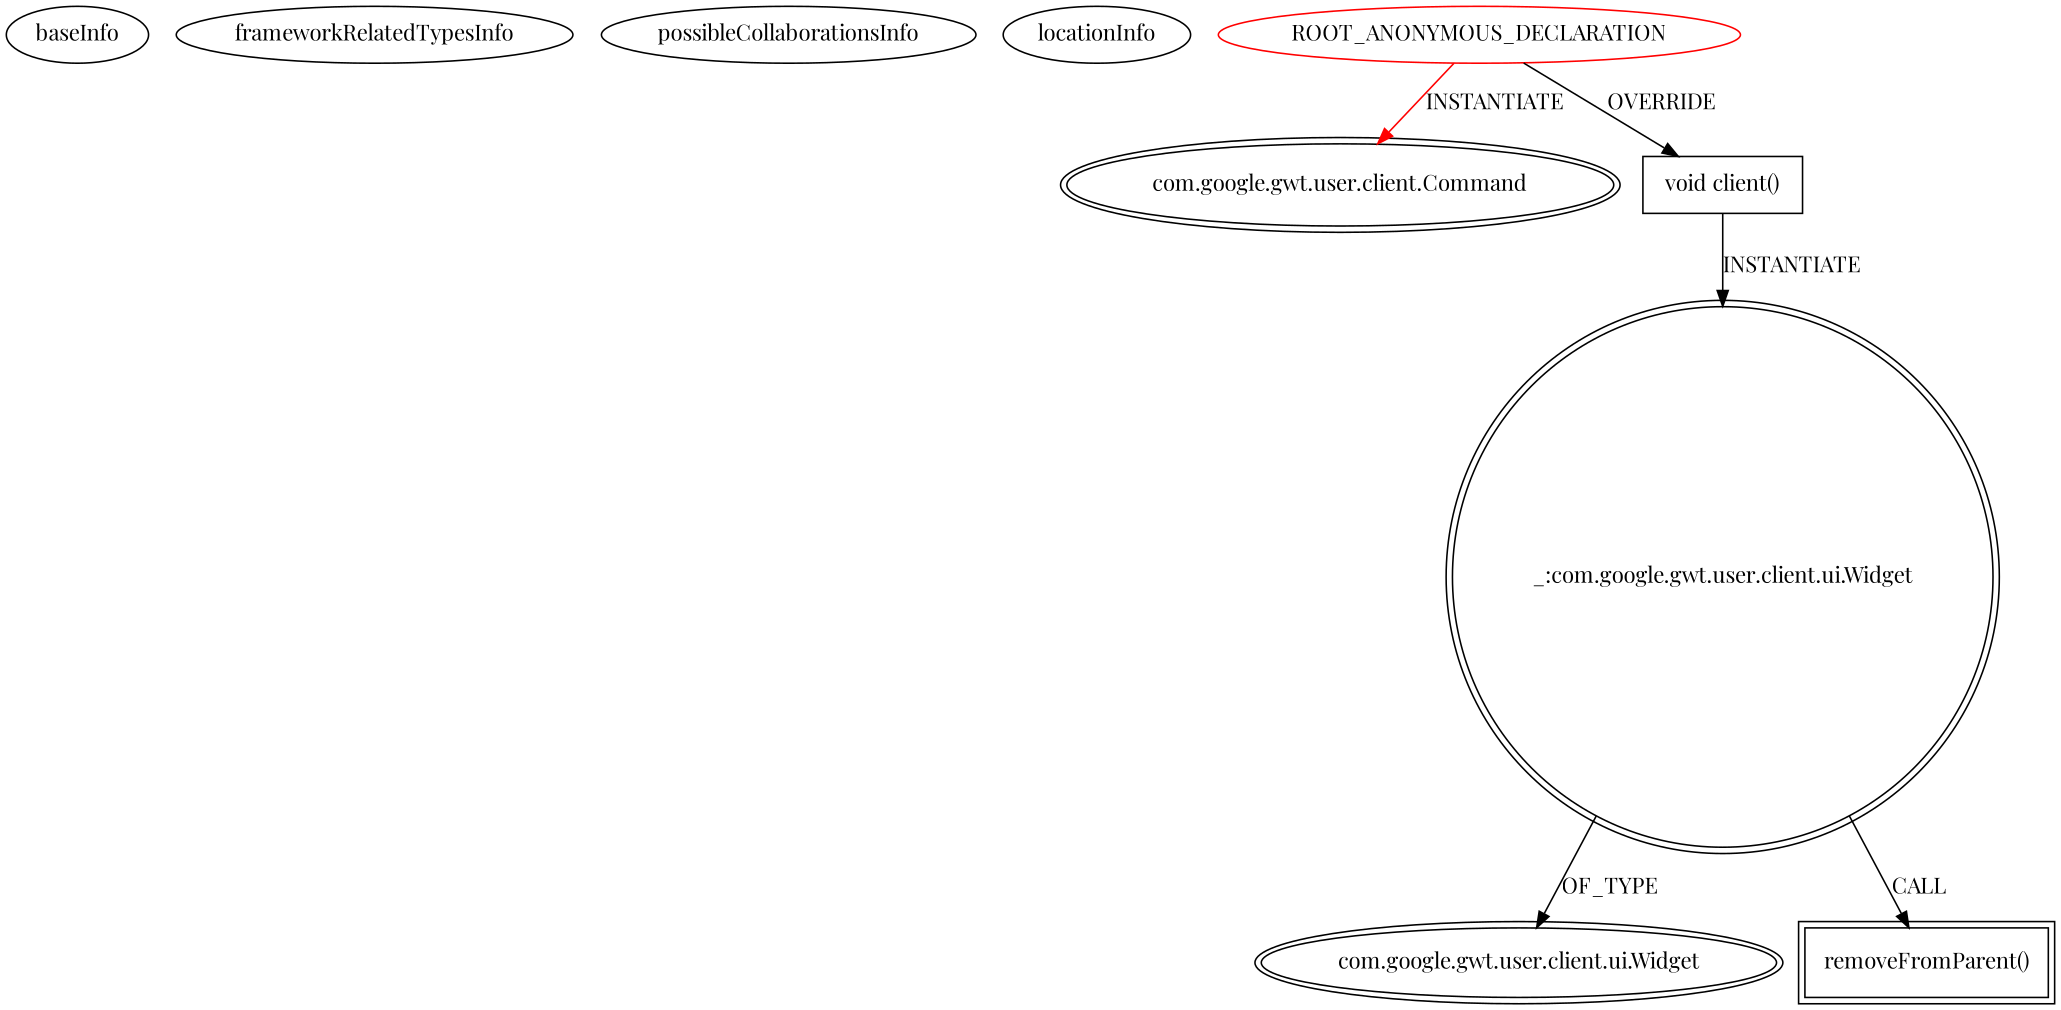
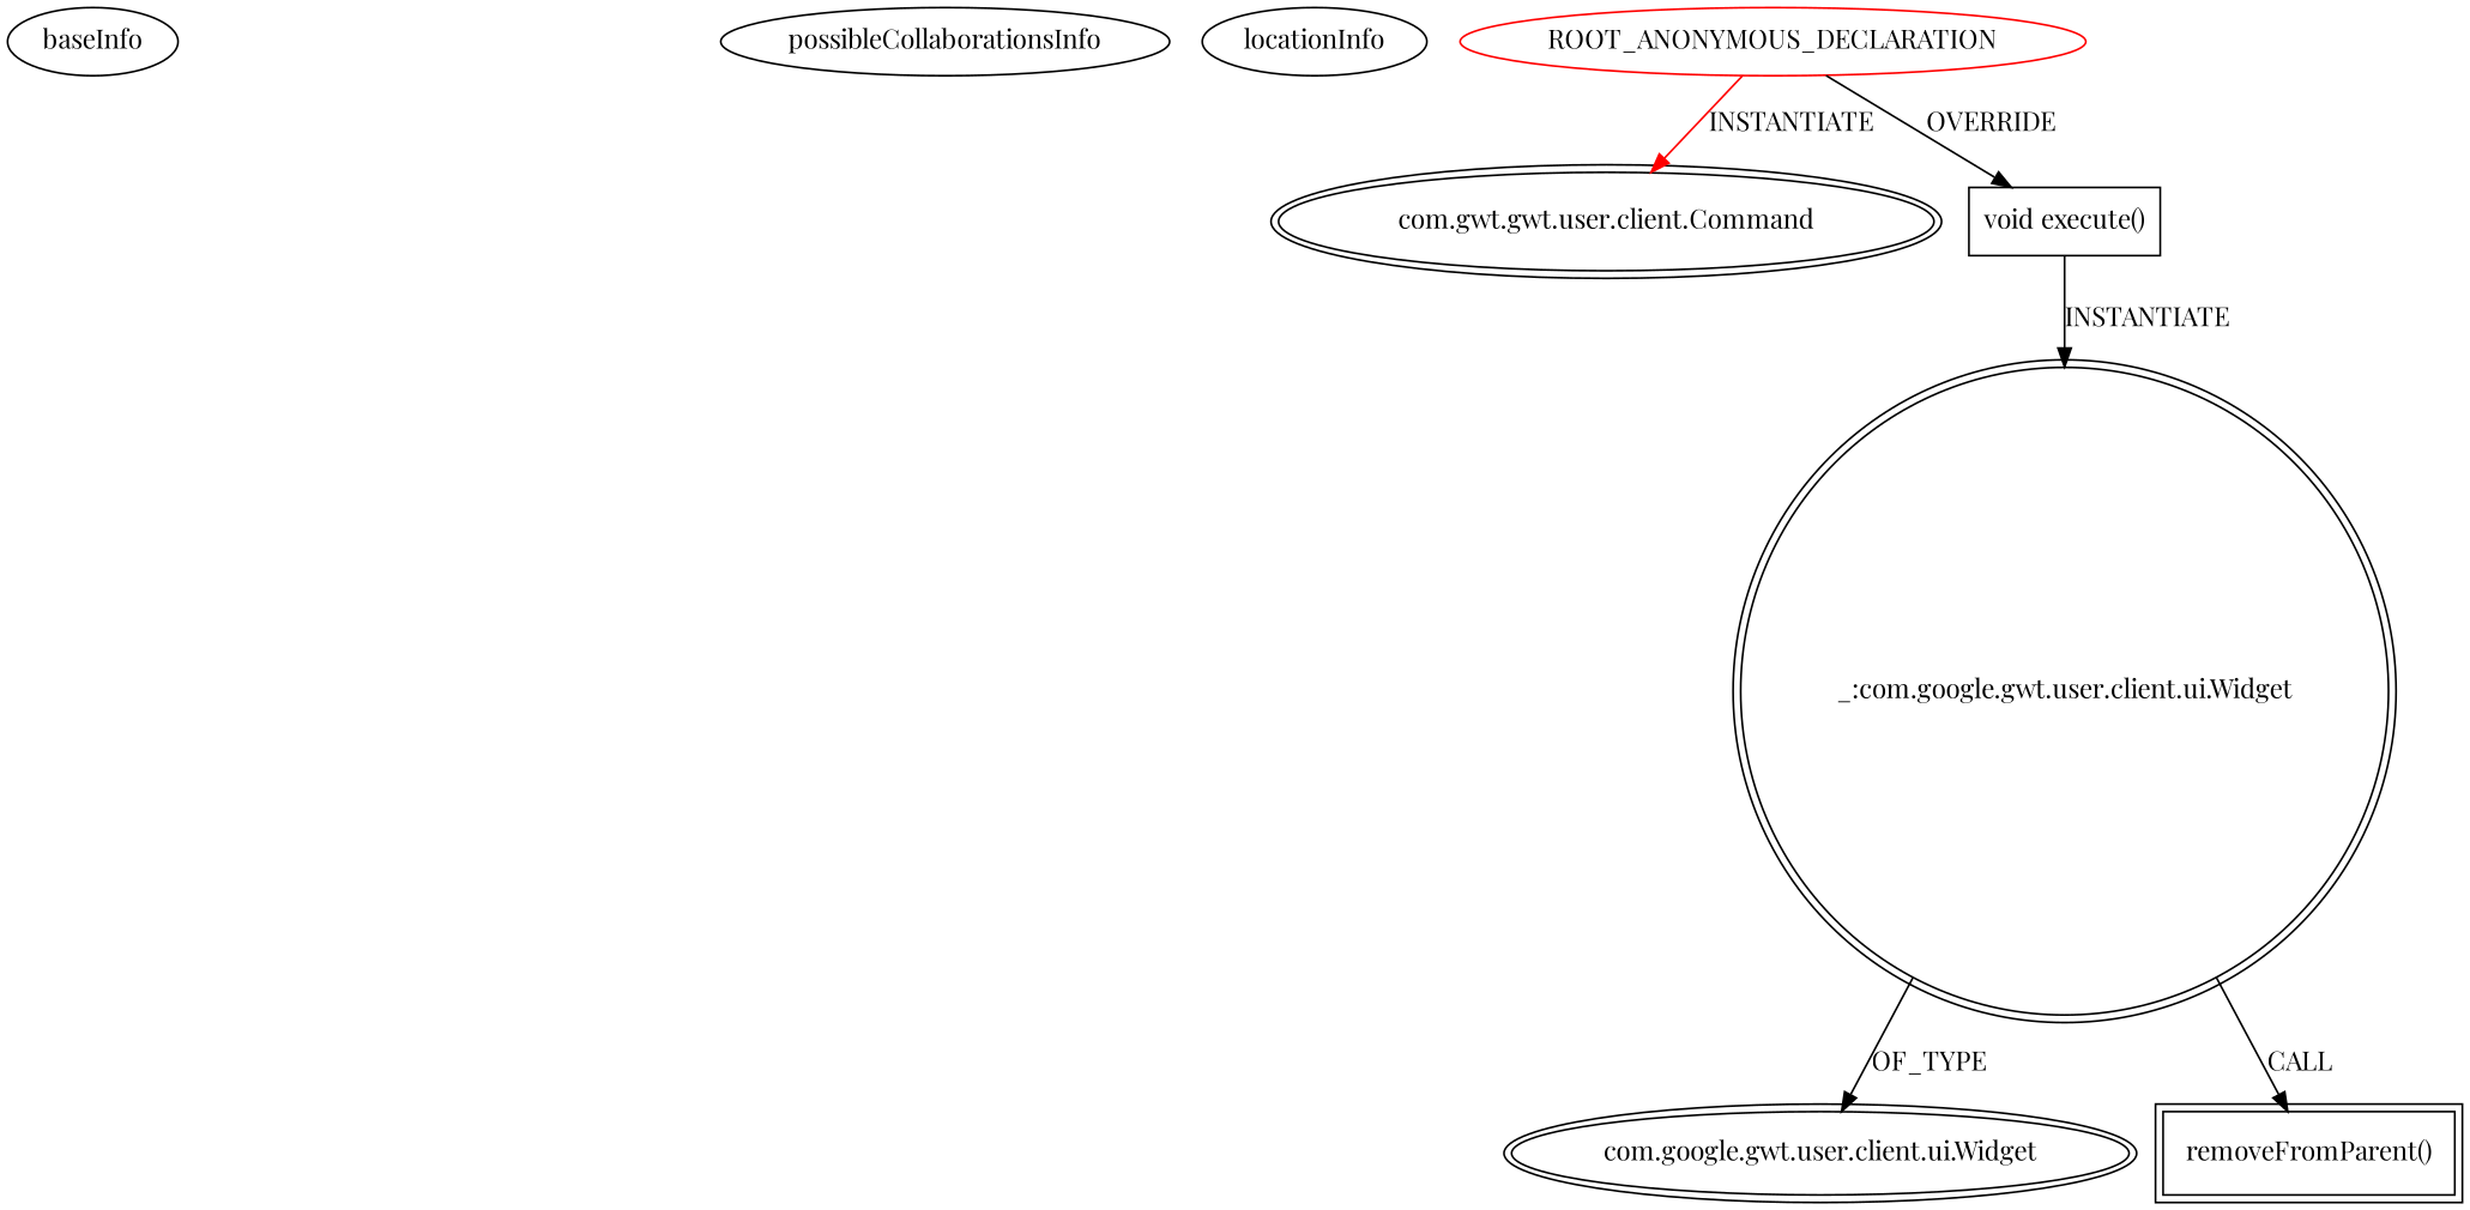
  digraph {
    fontname="Playfair Display"
    node [fontname="Playfair Display"]
    edge [fontname="Playfair Display"]
    baseInfo [category=extension_graph graphId=4219 isAnonymous=true possibleRelation=false]
-   frameworkRelatedTypesInfo [0="com.google.gwt.user.client.Command"]
    possibleCollaborationsInfo
    locationInfo [contextSignature="void hide()" filePath="/nextinterfaces-next/next-master/src/next/i/view/widgets/XPopup.java" graphId=4219 projectName="nextinterfaces-next"]
    n5 [color=red isFrameworkType=false label=ROOT_ANONYMOUS_DECLARATION vertexType=ROOT_ANONYMOUS_DECLARATION]
-   n6 [isFrameworkType=true label="com.google.gwt.user.client.Command" peripheries=2 vertexType=FRAMEWORK_INTERFACE_TYPE]
-   n7 [isFrameworkType=false label="void client()" shape=box vertexType=OVERRIDING_METHOD_DECLARATION]
+   n6 [isFrameworkType=true label="com.gwt.gwt.user.client.Command" peripheries=2 vertexType=FRAMEWORK_INTERFACE_TYPE]
+   n7 [isFrameworkType=false label="void execute()" shape=box vertexType=OVERRIDING_METHOD_DECLARATION]
    n8 [isFrameworkType=true label="_:com.google.gwt.user.client.ui.Widget" peripheries=2 shape=circle vertexType=VARIABLE_EXPRESION]
    n9 [isFrameworkType=true label="com.google.gwt.user.client.ui.Widget" peripheries=2 vertexType=FRAMEWORK_CLASS_TYPE]
    n10 [isFrameworkType=true label="removeFromParent()" peripheries=2 shape=box vertexType=INSIDE_CALL]
    n5 -> n6 [color=red label=INSTANTIATE]
    n5 -> n7 [label=OVERRIDE]
    n7 -> n8 [label=INSTANTIATE]
    n8 -> n9 [label=OF_TYPE]
    n8 -> n10 [label=CALL]
  }
